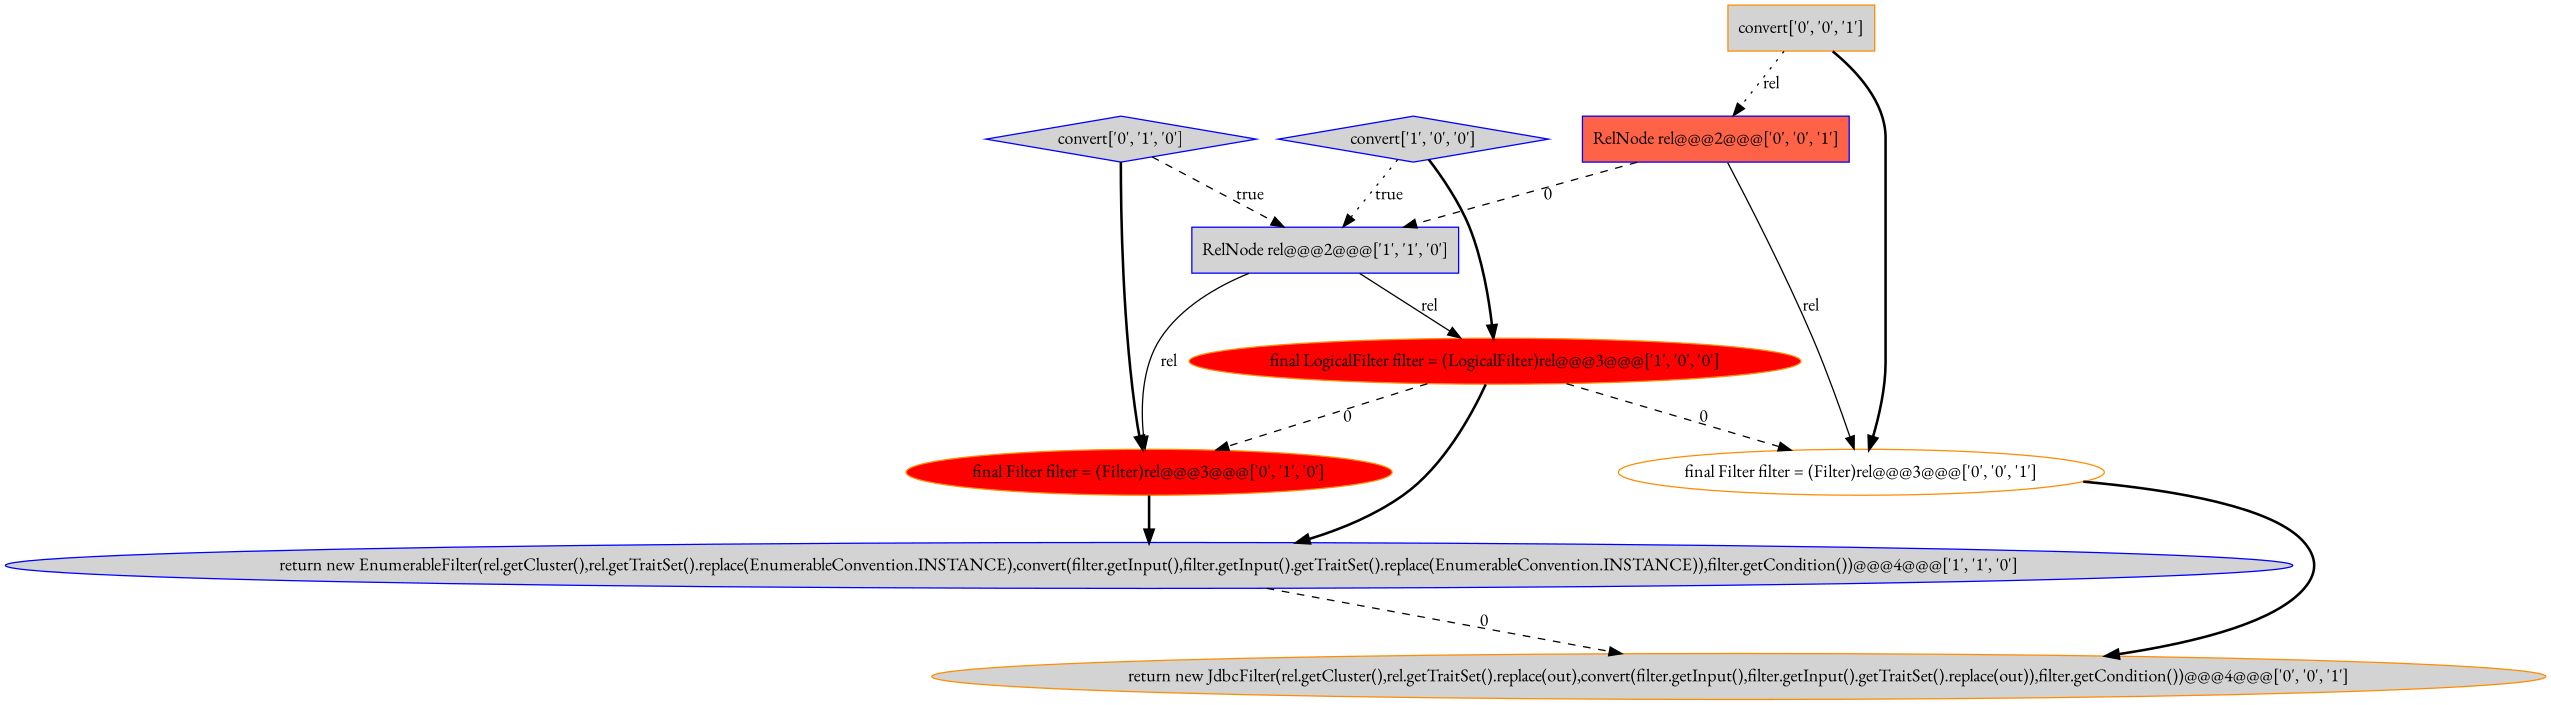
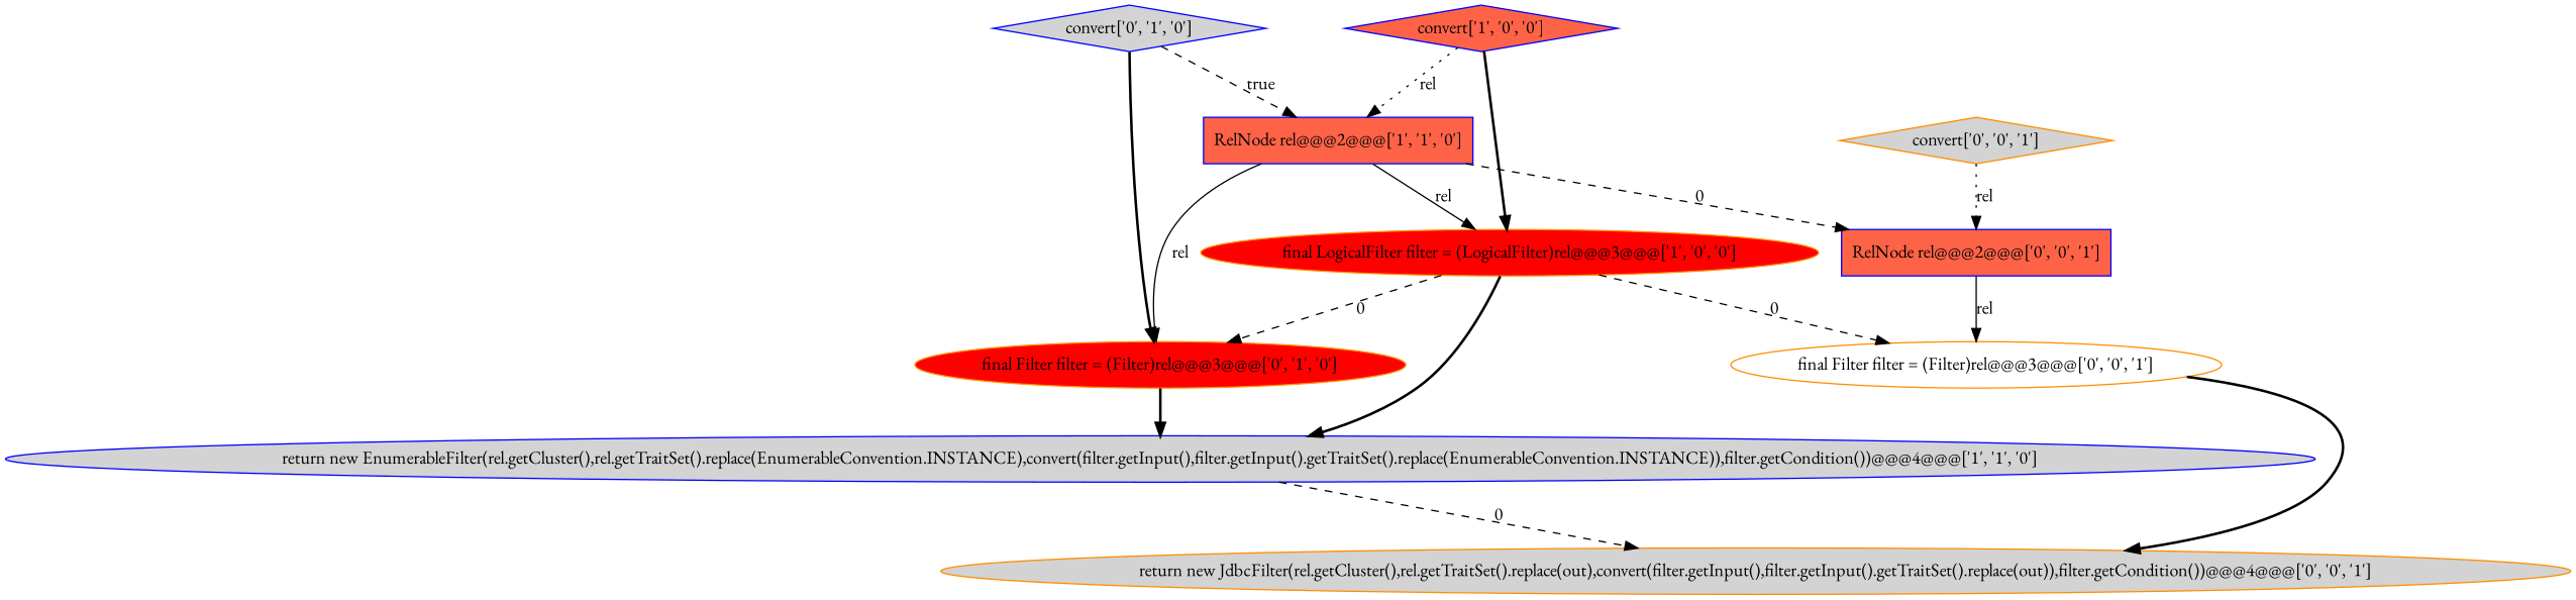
  digraph {
    fontname="EB Garamond"
    node [color=darkorange fillcolor=lightgray fontname="EB Garamond" shape=ellipse style=filled]
    edge [fontname="EB Garamond" style=bold]
    n1 [fillcolor=red label="final Filter filter = (Filter)rel@@@3@@@['0', '1', '0']"]
    n2 [color=blue label="return new EnumerableFilter(rel.getCluster(),rel.getTraitSet().replace(EnumerableConvention.INSTANCE),convert(filter.getInput(),filter.getInput().getTraitSet().replace(EnumerableConvention.INSTANCE)),filter.getCondition())@@@4@@@['1', '1', '0']"]
    n3 [label="return new JdbcFilter(rel.getCluster(),rel.getTraitSet().replace(out),convert(filter.getInput(),filter.getInput().getTraitSet().replace(out)),filter.getCondition())@@@4@@@['0', '0', '1']"]
    n4 [color=blue label="convert['0', '1', '0']" shape=diamond]
-   n5 [color=blue label="RelNode rel@@@2@@@['1', '1', '0']" shape=box]
+   n5 [color=blue fillcolor=tomato label="RelNode rel@@@2@@@['1', '1', '0']" shape=box]
    n6 [fillcolor=red label="final LogicalFilter filter = (LogicalFilter)rel@@@3@@@['1', '0', '0']"]
    n7 [color=blue fillcolor=tomato label="RelNode rel@@@2@@@['0', '0', '1']" shape=box]
    n8 [fillcolor=white label="final Filter filter = (Filter)rel@@@3@@@['0', '0', '1']"]
-   n9 [label="convert['0', '0', '1']" shape=box]
-   n10 [color=blue label="convert['1', '0', '0']" shape=diamond]
+   n9 [label="convert['0', '0', '1']" shape=diamond]
+   n10 [color=blue fillcolor=tomato label="convert['1', '0', '0']" shape=diamond]
    n1 -> n2
    n2 -> n3 [label=0 style=dashed]
    n4 -> n1
    n4 -> n5 [label=true style=dashed]
    n5 -> n1 [label=rel style=solid]
    n5 -> n6 [label=rel style=solid]
-   n7 -> n5 [label=0 style=dashed]
+   n5 -> n7 [label=0 style=dashed]
    n6 -> n1 [label=0 style=dashed]
    n6 -> n2
    n6 -> n8 [label=0 style=dashed]
    n7 -> n8 [label=rel style=solid]
    n8 -> n3
    n9 -> n7 [label=rel style=dotted]
-   n9 -> n8
-   n10 -> n5 [label=true style=dotted]
+   n10 -> n5 [label=rel style=dotted]
    n10 -> n6
  }
